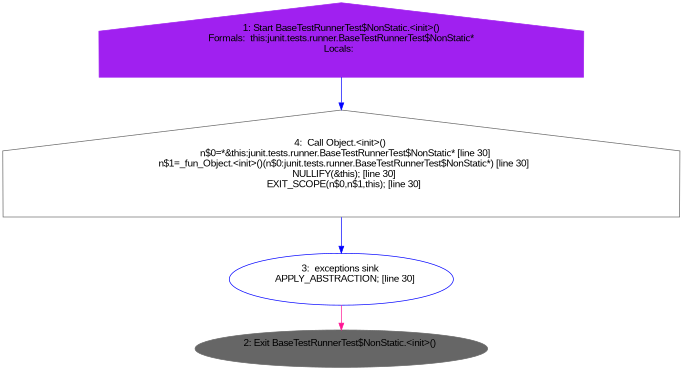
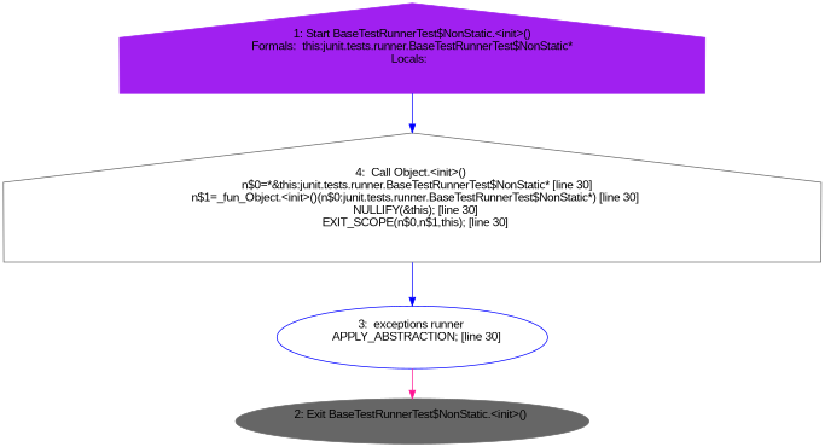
  digraph {
    fontname="Liberation Sans"
    node [color=gray40 fontname="Liberation Sans" shape=house]
    edge [color=blue fontname="Liberation Sans"]
    n1 [color=purple label="1: Start BaseTestRunnerTest$NonStatic.<init>()\nFormals:  this:junit.tests.runner.BaseTestRunnerTest$NonStatic*\nLocals:  \n  " style=filled]
    n2 [label="4:  Call Object.<init>() \n   n$0=*&this:junit.tests.runner.BaseTestRunnerTest$NonStatic* [line 30]\n  n$1=_fun_Object.<init>()(n$0:junit.tests.runner.BaseTestRunnerTest$NonStatic*) [line 30]\n  NULLIFY(&this); [line 30]\n  EXIT_SCOPE(n$0,n$1,this); [line 30]\n "]
-   n3 [color=blue label="3:  exceptions sink \n   APPLY_ABSTRACTION; [line 30]\n " shape=ellipse]
+   n3 [color=blue label="3:  exceptions runner \n   APPLY_ABSTRACTION; [line 30]\n " shape=ellipse]
    n4 [label="2: Exit BaseTestRunnerTest$NonStatic.<init>() \n  " shape=ellipse style=filled]
    n1 -> n2
    n2 -> n3
    n3 -> n4 [color=deeppink]
  }
